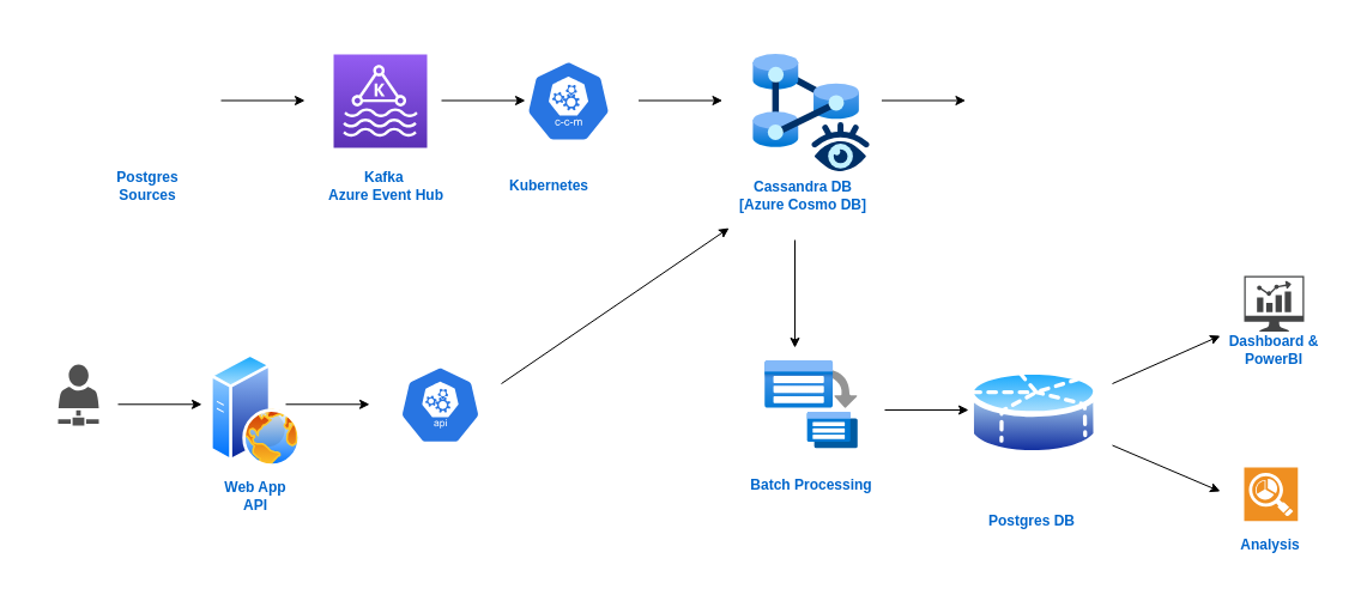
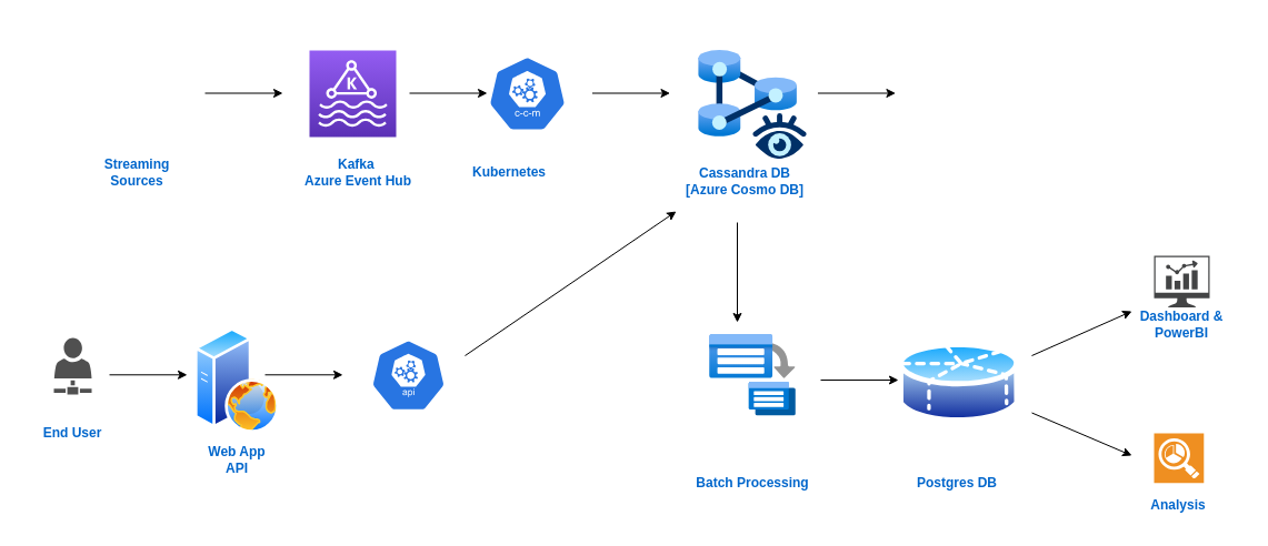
  <mxCell id="0" />
  <mxCell id="1" parent="0" />
  <mxCell id="2" value="" style="shape=image;html=1;verticalAlign=top;verticalLabelPosition=bottom;labelBackgroundColor=#ffffff;imageAspect=0;aspect=fixed;image=https://cdn0.iconfinder.com/data/icons/eon-social-media-contact-info-2/32/rss_feed_cast_streaming-128.png" vertex="1" parent="1"><mxGeometry x="58" y="20" width="128" height="128" as="geometry" /></mxCell>
  <mxCell id="3" value="" style="sketch=0;points=[[0,0,0],[0.25,0,0],[0.5,0,0],[0.75,0,0],[1,0,0],[0,1,0],[0.25,1,0],[0.5,1,0],[0.75,1,0],[1,1,0],[0,0.25,0],[0,0.5,0],[0,0.75,0],[1,0.25,0],[1,0.5,0],[1,0.75,0]];outlineConnect=0;fontColor=#232F3E;gradientColor=#945DF2;gradientDirection=north;fillColor=#5A30B5;strokeColor=#ffffff;dashed=0;verticalLabelPosition=bottom;verticalAlign=top;align=center;html=1;fontSize=12;fontStyle=0;aspect=fixed;shape=mxgraph.aws4.resourceIcon;resIcon=mxgraph.aws4.managed_streaming_for_kafka;" vertex="1" parent="1"><mxGeometry x="278" y="45" width="78" height="78" as="geometry" /></mxCell>
  <mxCell id="4" value="" style="sketch=0;html=1;dashed=0;whitespace=wrap;fillColor=#2875E2;strokeColor=#ffffff;points=[[0.005,0.63,0],[0.1,0.2,0],[0.9,0.2,0],[0.5,0,0],[0.995,0.63,0],[0.72,0.99,0],[0.5,1,0],[0.28,0.99,0]];verticalLabelPosition=bottom;align=center;verticalAlign=top;shape=mxgraph.kubernetes.icon;prIcon=api" vertex="1" parent="1"><mxGeometry x="332" y="305.29" width="70" height="65" as="geometry" /></mxCell>
  <mxCell id="5" value="" style="sketch=0;html=1;dashed=0;whitespace=wrap;fillColor=#2875E2;strokeColor=#ffffff;points=[[0.005,0.63,0],[0.1,0.2,0],[0.9,0.2,0],[0.5,0,0],[0.995,0.63,0],[0.72,0.99,0],[0.5,1,0],[0.28,0.99,0]];verticalLabelPosition=bottom;align=center;verticalAlign=top;shape=mxgraph.kubernetes.icon;prIcon=c_c_m" vertex="1" parent="1"><mxGeometry x="434" y="50" width="80" height="68" as="geometry" /></mxCell>
  <mxCell id="6" value="" style="aspect=fixed;html=1;points=[];align=center;image;fontSize=12;image=img/lib/azure2/other/Managed_Instance_Apache_Cassandra.svg;" vertex="1" parent="1"><mxGeometry x="628" y="45" width="98" height="98" as="geometry" /></mxCell>
  <mxCell id="7" value="" style="aspect=fixed;html=1;points=[];align=center;image;fontSize=12;image=img/lib/azure2/compute/Batch_Accounts.svg;" vertex="1" parent="1"><mxGeometry x="638" y="301.09" width="78" height="73.41" as="geometry" /></mxCell>
  <mxCell id="8" value="" style="aspect=fixed;perimeter=ellipsePerimeter;html=1;align=center;shadow=0;dashed=0;spacingTop=3;image;image=img/lib/active_directory/database_partition_5.svg;" vertex="1" parent="1"><mxGeometry x="808" y="304" width="109.46" height="81" as="geometry" /></mxCell>
  <mxCell id="9" value="" style="sketch=0;pointerEvents=1;shadow=0;dashed=0;html=1;strokeColor=none;fillColor=#434445;aspect=fixed;labelPosition=center;verticalLabelPosition=bottom;verticalAlign=top;align=center;outlineConnect=0;shape=mxgraph.vvd.nsx_dashboard;" vertex="1" parent="1"><mxGeometry x="1038" y="230" width="50" height="46.5" as="geometry" /></mxCell>
  <mxCell id="10" value="" style="shadow=0;dashed=0;html=1;strokeColor=none;fillColor=#EF8F21;labelPosition=center;verticalLabelPosition=bottom;verticalAlign=top;align=center;outlineConnect=0;shape=mxgraph.veeam.reporting;" vertex="1" parent="1"><mxGeometry x="1038" y="390" width="44.8" height="44.8" as="geometry" /></mxCell>
  <mxCell id="11" value="" style="aspect=fixed;perimeter=ellipsePerimeter;html=1;align=center;shadow=0;dashed=0;spacingTop=3;image;image=img/lib/active_directory/web_server.svg;" vertex="1" parent="1"><mxGeometry x="175" y="295" width="76" height="95" as="geometry" /></mxCell>
  <mxCell id="12" value="" style="sketch=0;pointerEvents=1;shadow=0;dashed=0;html=1;strokeColor=none;fillColor=#505050;labelPosition=center;verticalLabelPosition=bottom;verticalAlign=top;outlineConnect=0;align=center;shape=mxgraph.office.sites.business_connectivity_services;" vertex="1" parent="1"><mxGeometry x="48" y="304" width="34" height="51" as="geometry" /></mxCell>
- <mxCell id="13" value="&lt;b&gt;&lt;font color=&quot;#0066cc&quot;&gt;Postgres Sources&lt;/font&gt;&lt;/b&gt;" style="text;html=1;strokeColor=none;fillColor=none;align=center;verticalAlign=middle;whiteSpace=wrap;rounded=0;" vertex="1" parent="1"><mxGeometry x="78" y="140" width="90" height="30" as="geometry" /></mxCell>
+ <mxCell id="13" value="&lt;b&gt;&lt;font color=&quot;#0066cc&quot;&gt;Streaming Sources&lt;/font&gt;&lt;/b&gt;" style="text;html=1;strokeColor=none;fillColor=none;align=center;verticalAlign=middle;whiteSpace=wrap;rounded=0;" vertex="1" parent="1"><mxGeometry x="78" y="140" width="90" height="30" as="geometry" /></mxCell>
  <mxCell id="14" value="&lt;b&gt;&lt;font color=&quot;#0066cc&quot;&gt;Kafka&amp;nbsp;&lt;br&gt;Azure Event Hub&lt;br&gt;&lt;/font&gt;&lt;/b&gt;" style="text;html=1;strokeColor=none;fillColor=none;align=center;verticalAlign=middle;whiteSpace=wrap;rounded=0;" vertex="1" parent="1"><mxGeometry x="266" y="140" width="112" height="30" as="geometry" /></mxCell>
  <mxCell id="15" value="&lt;b&gt;&lt;font color=&quot;#0066cc&quot;&gt;Kubernetes&lt;br&gt;&lt;/font&gt;&lt;/b&gt;" style="text;html=1;strokeColor=none;fillColor=none;align=center;verticalAlign=middle;whiteSpace=wrap;rounded=0;" vertex="1" parent="1"><mxGeometry x="402" y="140" width="112" height="30" as="geometry" /></mxCell>
  <mxCell id="16" value="&lt;b&gt;&lt;font color=&quot;#0066cc&quot;&gt;Cassandra DB&lt;br&gt;[Azure Cosmo DB]&lt;br&gt;&lt;/font&gt;&lt;/b&gt;" style="text;html=1;strokeColor=none;fillColor=none;align=center;verticalAlign=middle;whiteSpace=wrap;rounded=0;" vertex="1" parent="1"><mxGeometry x="614" y="148" width="112" height="30" as="geometry" /></mxCell>
+ <mxCell id="17" value="&lt;b&gt;&lt;font color=&quot;#0066cc&quot;&gt;End User&lt;/font&gt;&lt;/b&gt;" style="text;html=1;strokeColor=none;fillColor=none;align=center;verticalAlign=middle;whiteSpace=wrap;rounded=0;" vertex="1" parent="1"><mxGeometry x="20" y="374.5" width="90" height="30" as="geometry" /></mxCell>
  <mxCell id="18" value="&lt;b&gt;&lt;font color=&quot;#0066cc&quot;&gt;Web App&lt;br&gt;API&lt;br&gt;&lt;/font&gt;&lt;/b&gt;" style="text;html=1;strokeColor=none;fillColor=none;align=center;verticalAlign=middle;whiteSpace=wrap;rounded=0;" vertex="1" parent="1"><mxGeometry x="168" y="399" width="90" height="30" as="geometry" /></mxCell>
  <mxCell id="19" value="" style="endArrow=classic;html=1;rounded=0;fontColor=#0066CC;" edge="1" parent="1"><mxGeometry width="50" height="50" relative="1" as="geometry"><mxPoint x="184" y="83.5" as="sourcePoint" /><mxPoint x="254" y="83.5" as="targetPoint" /></mxGeometry></mxCell>
  <mxCell id="20" value="" style="endArrow=classic;html=1;rounded=0;fontColor=#0066CC;" edge="1" parent="1"><mxGeometry width="50" height="50" relative="1" as="geometry"><mxPoint x="368" y="83.5" as="sourcePoint" /><mxPoint x="438" y="83.5" as="targetPoint" /></mxGeometry></mxCell>
  <mxCell id="21" value="" style="endArrow=classic;html=1;rounded=0;fontColor=#0066CC;" edge="1" parent="1"><mxGeometry width="50" height="50" relative="1" as="geometry"><mxPoint x="532.5" y="83.5" as="sourcePoint" /><mxPoint x="602.5" y="83.5" as="targetPoint" /></mxGeometry></mxCell>
  <mxCell id="22" value="" style="endArrow=classic;html=1;rounded=0;fontColor=#0066CC;" edge="1" parent="1"><mxGeometry width="50" height="50" relative="1" as="geometry"><mxPoint x="738" y="342" as="sourcePoint" /><mxPoint x="808" y="342" as="targetPoint" /></mxGeometry></mxCell>
  <mxCell id="23" value="" style="endArrow=classic;html=1;rounded=0;fontColor=#0066CC;" edge="1" parent="1"><mxGeometry width="50" height="50" relative="1" as="geometry"><mxPoint x="928" y="320" as="sourcePoint" /><mxPoint x="1018" y="280" as="targetPoint" /></mxGeometry></mxCell>
  <mxCell id="24" value="" style="endArrow=classic;html=1;rounded=0;fontColor=#0066CC;" edge="1" parent="1"><mxGeometry width="50" height="50" relative="1" as="geometry"><mxPoint x="928" y="371.5" as="sourcePoint" /><mxPoint x="1018" y="410" as="targetPoint" /></mxGeometry></mxCell>
- <mxCell id="25" value="&lt;b&gt;&lt;font color=&quot;#0066cc&quot;&gt;Batch Processing&lt;br&gt;&lt;/font&gt;&lt;/b&gt;" style="text;html=1;strokeColor=none;fillColor=none;align=center;verticalAlign=middle;whiteSpace=wrap;rounded=0;" vertex="1" parent="1"><mxGeometry x="621" y="390" width="112" height="30" as="geometry" /></mxCell>
+ <mxCell id="25" value="&lt;b&gt;&lt;font color=&quot;#0066cc&quot;&gt;Batch Processing&lt;br&gt;&lt;/font&gt;&lt;/b&gt;" style="text;html=1;strokeColor=none;fillColor=none;align=center;verticalAlign=middle;whiteSpace=wrap;rounded=0;" vertex="1" parent="1"><mxGeometry x="621" y="420" width="112" height="30" as="geometry" /></mxCell>
  <mxCell id="26" value="&lt;b&gt;&lt;font color=&quot;#0066cc&quot;&gt;Postgres DB&lt;br&gt;&lt;/font&gt;&lt;/b&gt;" style="text;html=1;strokeColor=none;fillColor=none;align=center;verticalAlign=middle;whiteSpace=wrap;rounded=0;" vertex="1" parent="1"><mxGeometry x="805.46" y="420" width="112" height="30" as="geometry" /></mxCell>
  <mxCell id="27" value="&lt;b&gt;&lt;font color=&quot;#0066cc&quot;&gt;Analysis&lt;br&gt;&lt;/font&gt;&lt;/b&gt;" style="text;html=1;strokeColor=none;fillColor=none;align=center;verticalAlign=middle;whiteSpace=wrap;rounded=0;" vertex="1" parent="1"><mxGeometry x="1004.4" y="440" width="112" height="30" as="geometry" /></mxCell>
  <mxCell id="28" value="&lt;b&gt;&lt;font color=&quot;#0066cc&quot;&gt;Dashboard &amp;amp; PowerBI&lt;br&gt;&lt;/font&gt;&lt;/b&gt;" style="text;html=1;strokeColor=none;fillColor=none;align=center;verticalAlign=middle;whiteSpace=wrap;rounded=0;" vertex="1" parent="1"><mxGeometry x="1007" y="276.5" width="112" height="30" as="geometry" /></mxCell>
  <mxCell id="29" value="" style="endArrow=classic;html=1;rounded=0;fontColor=#0066CC;" edge="1" parent="1"><mxGeometry width="50" height="50" relative="1" as="geometry"><mxPoint x="98" y="337.29" as="sourcePoint" /><mxPoint x="168" y="337.29" as="targetPoint" /></mxGeometry></mxCell>
  <mxCell id="30" value="" style="endArrow=classic;html=1;rounded=0;fontColor=#0066CC;" edge="1" parent="1"><mxGeometry width="50" height="50" relative="1" as="geometry"><mxPoint x="238" y="337.29" as="sourcePoint" /><mxPoint x="308" y="337.29" as="targetPoint" /></mxGeometry></mxCell>
  <mxCell id="31" value="" style="endArrow=classic;html=1;rounded=0;fontColor=#0066CC;" edge="1" parent="1"><mxGeometry width="50" height="50" relative="1" as="geometry"><mxPoint x="663" y="200" as="sourcePoint" /><mxPoint x="663" y="290" as="targetPoint" /></mxGeometry></mxCell>
  <mxCell id="32" value="" style="endArrow=classic;html=1;rounded=0;fontColor=#0066CC;" edge="1" parent="1"><mxGeometry width="50" height="50" relative="1" as="geometry"><mxPoint x="418" y="320" as="sourcePoint" /><mxPoint x="608" y="190" as="targetPoint" /></mxGeometry></mxCell>
  <mxCell id="33" value="" style="endArrow=classic;html=1;rounded=0;fontColor=#0066CC;" edge="1" parent="1"><mxGeometry width="50" height="50" relative="1" as="geometry"><mxPoint x="735.46" y="83.5" as="sourcePoint" /><mxPoint x="805.46" y="83.5" as="targetPoint" /></mxGeometry></mxCell>
